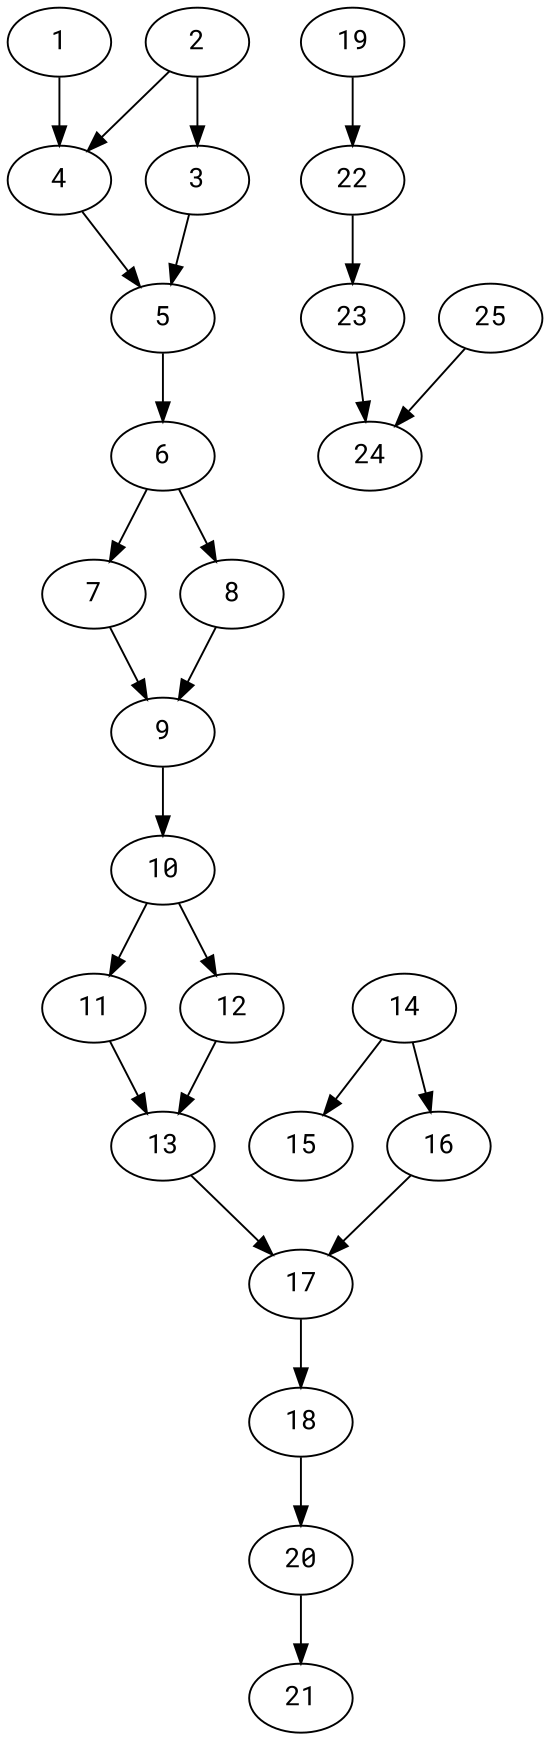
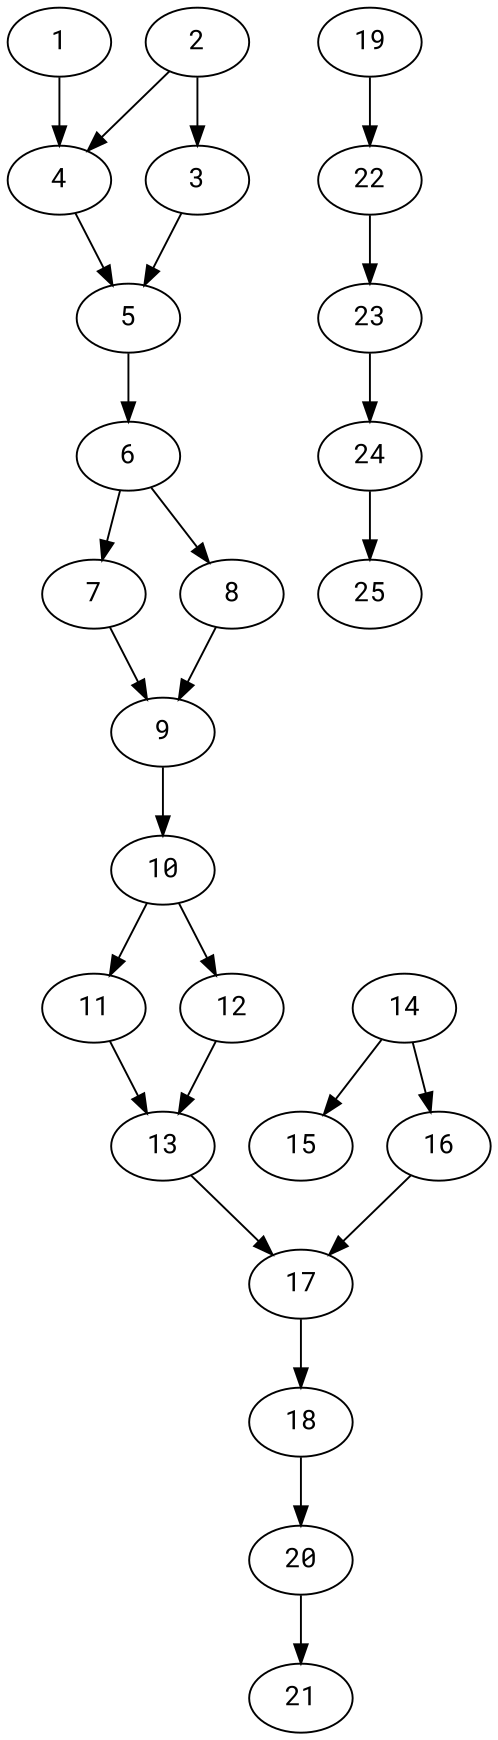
  digraph {
    fontname="Roboto Mono"
    node [alpha=0.19 fontname="Roboto Mono"]
    edge [fontname="Roboto Mono"]
    1 [alpha=0.17 expect_size=21765120]
    4 [expect_size=6081536]
    5 [alpha=0.16 expect_size=27575296]
    6 [alpha=0.12 expect_size=49566720]
    2 [expect_size=49251328]
    3 [alpha=0.11 expect_size=14143488]
    7 [alpha=0.09 expect_size=17348608]
    8 [alpha=0.04 expect_size=17746944]
    9 [alpha=0.20 expect_size=32847872]
    10 [alpha=0.06 expect_size=29052928]
    11 [alpha=0.17 expect_size=35999744]
    12 [alpha=0.10 expect_size=27972608]
    13 [alpha=0.16 expect_size=25085952]
    17 [alpha=0.12 expect_size=21835776]
    14 [alpha=0.16 expect_size=51746816]
    15 [alpha=0.12 expect_size=49600512]
    16 [expect_size=40288256]
    18 [alpha=0.09 expect_size=43524096]
    20 [alpha=0.08 expect_size=52352000]
    19 [alpha=0.09 expect_size=5337088]
    22 [alpha=0.01 expect_size=11239424]
    21 [alpha=0.15 expect_size=18410496]
    23 [alpha=0.10 expect_size=33873920]
    24 [expect_size=24056832]
    25 [alpha=0.18 expect_size=13740032]
    1 -> 4
    4 -> 5
    5 -> 6
    6 -> 7
    6 -> 8
    2 -> 4
    2 -> 3
    3 -> 5
    7 -> 9
    8 -> 9
    9 -> 10
    10 -> 11
    10 -> 12
    11 -> 13
    12 -> 13
    13 -> 17
    17 -> 18
    14 -> 15
    14 -> 16
    16 -> 17
    18 -> 20
    20 -> 21
    19 -> 22
    22 -> 23
    23 -> 24
-   25 -> 24
+   24 -> 25
  }
